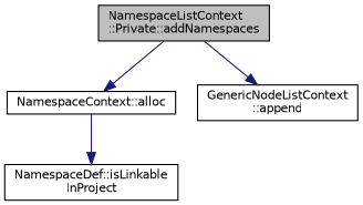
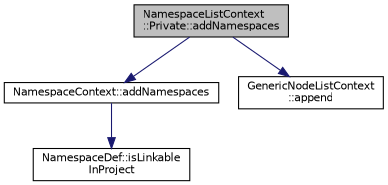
  digraph {
    rankdir=TB
    node [color=black fillcolor=white fontname=Helvetica fontsize=10 shape=record style=filled]
    edge [color=midnightblue fontname=Helvetica fontsize=10 labelfontname=Helvetica labelfontsize=10 style=solid]
    n1 [fillcolor=grey75 fontcolor=black height=0.2 label="NamespaceListContext\l::Private::addNamespaces" width=0.4]
-   n2 [height=0.2 label="NamespaceContext::alloc" width=0.4]
+   n2 [height=0.2 label="NamespaceContext::addNamespaces" width=0.4]
    n3 [height=0.2 label="GenericNodeListContext\l::append" width=0.4]
    n4 [height=0.2 label="NamespaceDef::isLinkable\lInProject" width=0.4]
    n1 -> n2
    n1 -> n3
    n2 -> n4
  }
